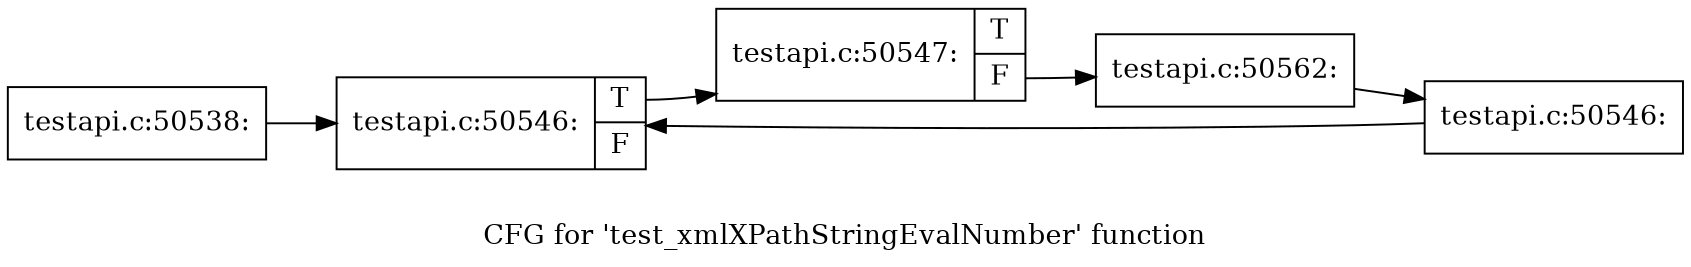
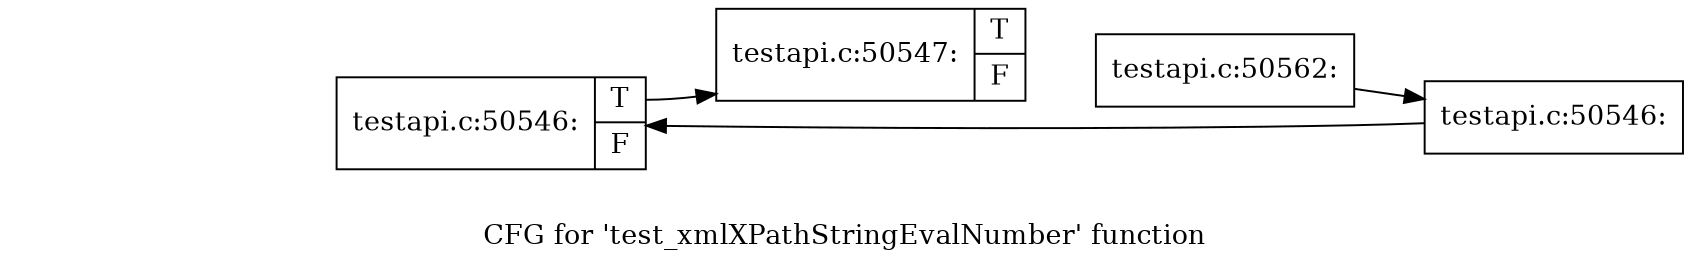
  digraph {
    label="CFG for 'test_xmlXPathStringEvalNumber' function"
    rankdir=LR
    node [shape=record]
-   n1 [label="{testapi.c:50538:}"]
    n2 [label="{testapi.c:50546:|{<s0>T|<s1>F}}"]
    n3 [label="{testapi.c:50547:|{<s0>T|<s1>F}}"]
    n4 [label="{testapi.c:50562:}"]
    n5 [label="{testapi.c:50546:}"]
-   n1 -> n2
    n2 -> n3 [tailport=s0]
-   n3 -> n4 [tailport=s1]
    n4 -> n5
    n5 -> n2
  }
